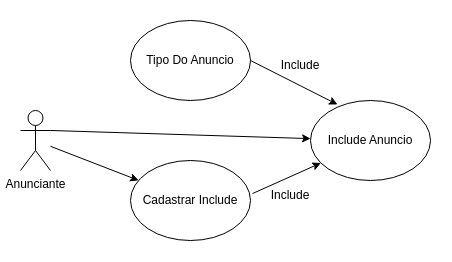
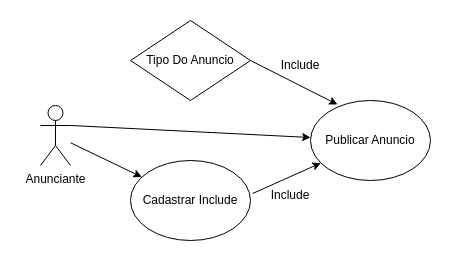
  <mxCell id="0" />
  <mxCell id="1" parent="0" />
- <mxCell id="2" value="Anunciante" style="shape=umlActor;verticalLabelPosition=bottom;verticalAlign=top;html=1;outlineConnect=0;" vertex="1" parent="1"><mxGeometry x="20" y="110" width="30" height="60" as="geometry" /></mxCell>
- <mxCell id="3" value="Include Anuncio" style="ellipse;whiteSpace=wrap;html=1;" vertex="1" parent="1"><mxGeometry x="310" y="100" width="120" height="80" as="geometry" /></mxCell>
- <mxCell id="4" value="Tipo Do Anuncio" style="ellipse;whiteSpace=wrap;html=1;" vertex="1" parent="1"><mxGeometry x="130" y="20" width="120" height="80" as="geometry" /></mxCell>
+ <mxCell id="2" value="Anunciante" style="shape=umlActor;verticalLabelPosition=bottom;verticalAlign=top;html=1;outlineConnect=0;" vertex="1" parent="1"><mxGeometry x="40" y="105" width="30" height="60" as="geometry" /></mxCell>
+ <mxCell id="3" value="Publicar Anuncio" style="ellipse;whiteSpace=wrap;html=1;" vertex="1" parent="1"><mxGeometry x="310" y="100" width="120" height="80" as="geometry" /></mxCell>
+ <mxCell id="4" value="Tipo Do Anuncio" style="rhombus;whiteSpace=wrap;html=1;" vertex="1" parent="1"><mxGeometry x="130" y="20" width="120" height="80" as="geometry" /></mxCell>
  <mxCell id="5" value="Cadastrar Include" style="ellipse;whiteSpace=wrap;html=1;" vertex="1" parent="1"><mxGeometry x="130" y="160" width="120" height="80" as="geometry" /></mxCell>
  <mxCell id="6" value="" style="endArrow=classic;html=1;rounded=0;" edge="1" parent="1" source="2" target="5"><mxGeometry width="50" height="50" relative="1" as="geometry"><mxPoint x="320" y="160" as="sourcePoint" /><mxPoint x="370" y="110" as="targetPoint" /></mxGeometry></mxCell>
  <mxCell id="7" value="" style="endArrow=classic;html=1;rounded=0;exitX=1;exitY=0.333;exitDx=0;exitDy=0;exitPerimeter=0;" edge="1" parent="1" source="2" target="3"><mxGeometry width="50" height="50" relative="1" as="geometry"><mxPoint x="320" y="160" as="sourcePoint" /><mxPoint x="370" y="110" as="targetPoint" /></mxGeometry></mxCell>
  <mxCell id="8" value="" style="endArrow=classic;html=1;rounded=0;exitX=1.017;exitY=0.413;exitDx=0;exitDy=0;exitPerimeter=0;" edge="1" parent="1" source="5" target="3"><mxGeometry width="50" height="50" relative="1" as="geometry"><mxPoint x="320" y="160" as="sourcePoint" /><mxPoint x="370" y="110" as="targetPoint" /></mxGeometry></mxCell>
  <mxCell id="9" value="" style="endArrow=classic;html=1;rounded=0;exitX=1;exitY=0.5;exitDx=0;exitDy=0;entryX=0.225;entryY=0.05;entryDx=0;entryDy=0;entryPerimeter=0;" edge="1" parent="1" source="4" target="3"><mxGeometry width="50" height="50" relative="1" as="geometry"><mxPoint x="320" y="160" as="sourcePoint" /><mxPoint x="370" y="110" as="targetPoint" /></mxGeometry></mxCell>
  <mxCell id="10" value="Include" style="text;html=1;strokeColor=none;fillColor=none;align=center;verticalAlign=middle;whiteSpace=wrap;rounded=0;" vertex="1" parent="1"><mxGeometry x="270" y="50" width="60" height="30" as="geometry" /></mxCell>
  <mxCell id="11" value="Include" style="text;html=1;strokeColor=none;fillColor=none;align=center;verticalAlign=middle;whiteSpace=wrap;rounded=0;" vertex="1" parent="1"><mxGeometry x="260" y="180" width="60" height="30" as="geometry" /></mxCell>
